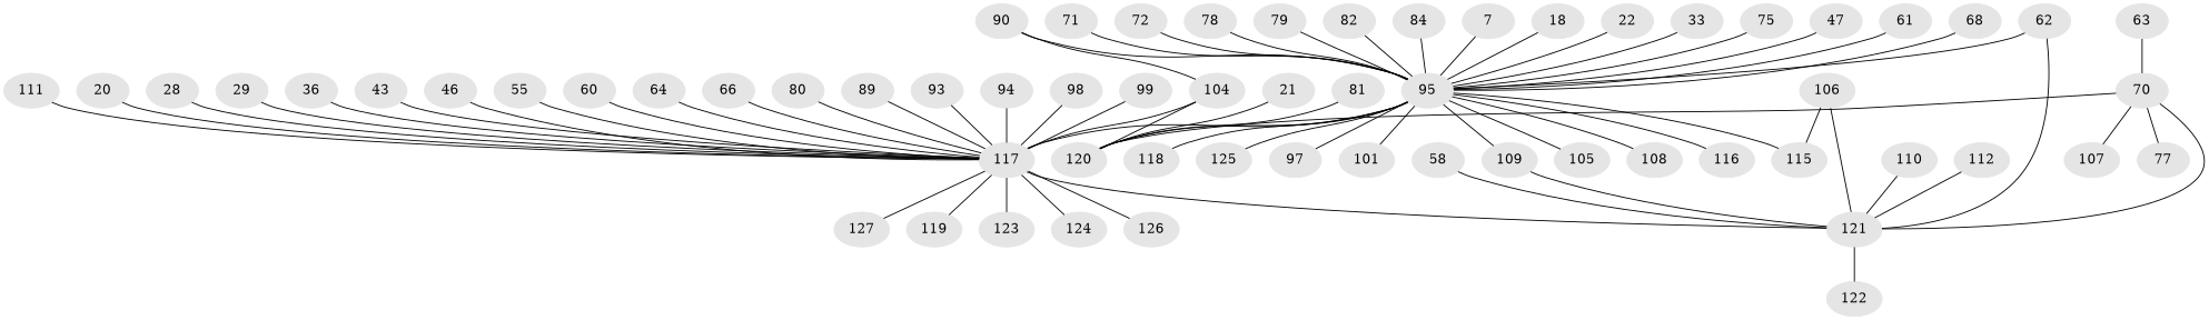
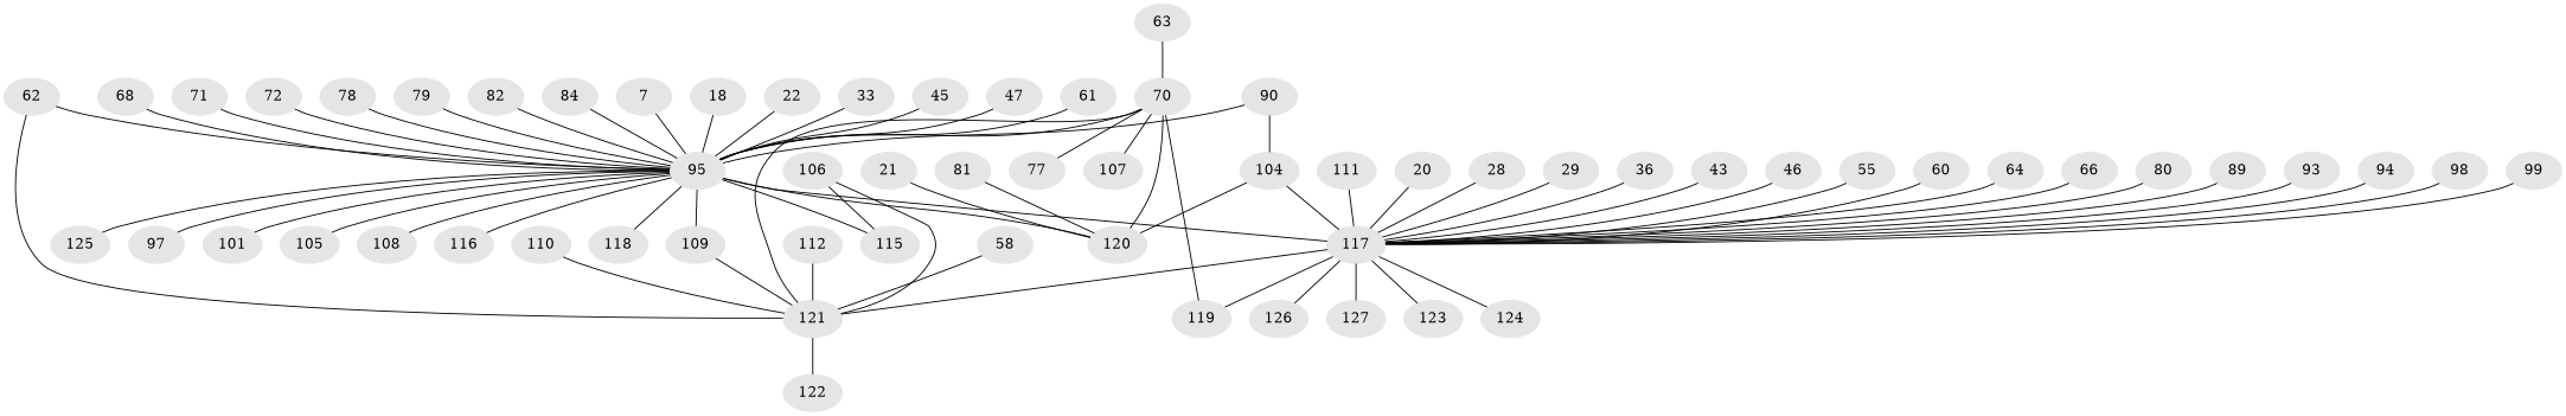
  graph {
    node [color=gray90 style=filled]
    95 [super="+69+92"]
    117 [super="+56+100"]
    120 [super="+102+17"]
    97
    101 [super="+65"]
    105
    108
    109 [super="+85"]
    115 [super="+91"]
    116 [super="+114"]
    118
    125 [super="+74"]
    7
    18
    121 [super="+113+96"]
    119 [super="+13+103"]
    123
    124
    126
    127
    20
    21
    22
    28
    29
    33
    36 [super="+4"]
    43
-   45 [label=75]
+   45
    46
    47
    55
    122
    58
    60
    61
    62
    70 [super="+16+24"]
    77 [super="+39"]
    107
    63
    64
    66
    68
    71
    72
    78 [super="+50+19"]
    79
    81
    82 [super="+42"]
    84
    n52 [label=80]
    89 [super="+41+86+54"]
    90 [super="+83"]
    104 [super="+53"]
    93
    94
    98
    99
    106
    110
    111 [super="+80"]
    112
    95 -- 117 [weight=11]
    95 -- 120 [weight=2]
    95 -- 97
    95 -- 101
    95 -- 105
    95 -- 108
    95 -- 109
    95 -- 115 [weight=4]
    95 -- 116
    95 -- 118
    95 -- 125
    117 -- 121 [weight=4]
    117 -- 119
    117 -- 123 [weight=2]
    117 -- 124
    117 -- 126
    117 -- 127
    109 -- 121
    7 -- 95
    18 -- 95
    121 -- 122
    20 -- 117
    21 -- 120
    22 -- 95
    28 -- 117
    29 -- 117
    33 -- 95
    36 -- 117
    43 -- 117
    45 -- 95
    46 -- 117
    47 -- 95
    55 -- 117
    58 -- 121
    60 -- 117
    61 -- 95
    62 -- 95
    62 -- 121
+   70 -- 95 [weight=2]
    70 -- 120 [weight=3]
    70 -- 121 [weight=3]
+   70 -- 119
    70 -- 77
    70 -- 107
    63 -- 70
    64 -- 117
    66 -- 117
    68 -- 95
    71 -- 95
    72 -- 95
    78 -- 95 [weight=2]
    79 -- 95
    81 -- 120
    82 -- 95
    84 -- 95
    n52 -- 117
    89 -- 117 [weight=2]
    90 -- 95
    90 -- 104 [weight=2]
    104 -- 117
    104 -- 120
    93 -- 117
    94 -- 117
    98 -- 117
    99 -- 117
    106 -- 115
    106 -- 121
    110 -- 121
    111 -- 117 [weight=2]
    112 -- 121
  }
